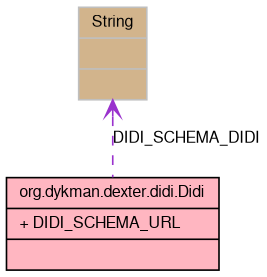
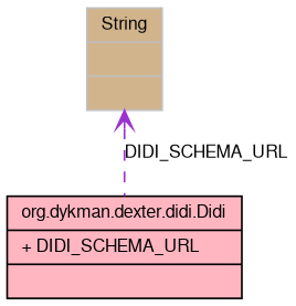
  digraph {
    node [fontname=FreeSans fontsize=10 shape=record style=filled]
    n1 [color=black fillcolor=lightpink fontcolor=black height=0.2 label="{org.dykman.dexter.didi.Didi\n|+ DIDI_SCHEMA_URL\l|}" width=0.4]
    n2 [color=grey75 height=0.2 label="{String\n||}" width=0.4 fillcolor=tan]
-   n2 -> n1 [arrowtail=open color=darkorchid3 dir=back fontname=FreeSans fontsize=10 label=DIDI_SCHEMA_DIDI labelfontname=FreeSans labelfontsize=10 style=dashed]
+   n2 -> n1 [arrowtail=open color=darkorchid3 dir=back fontname=FreeSans fontsize=10 label=DIDI_SCHEMA_URL labelfontname=FreeSans labelfontsize=10 style=dashed]
  }
